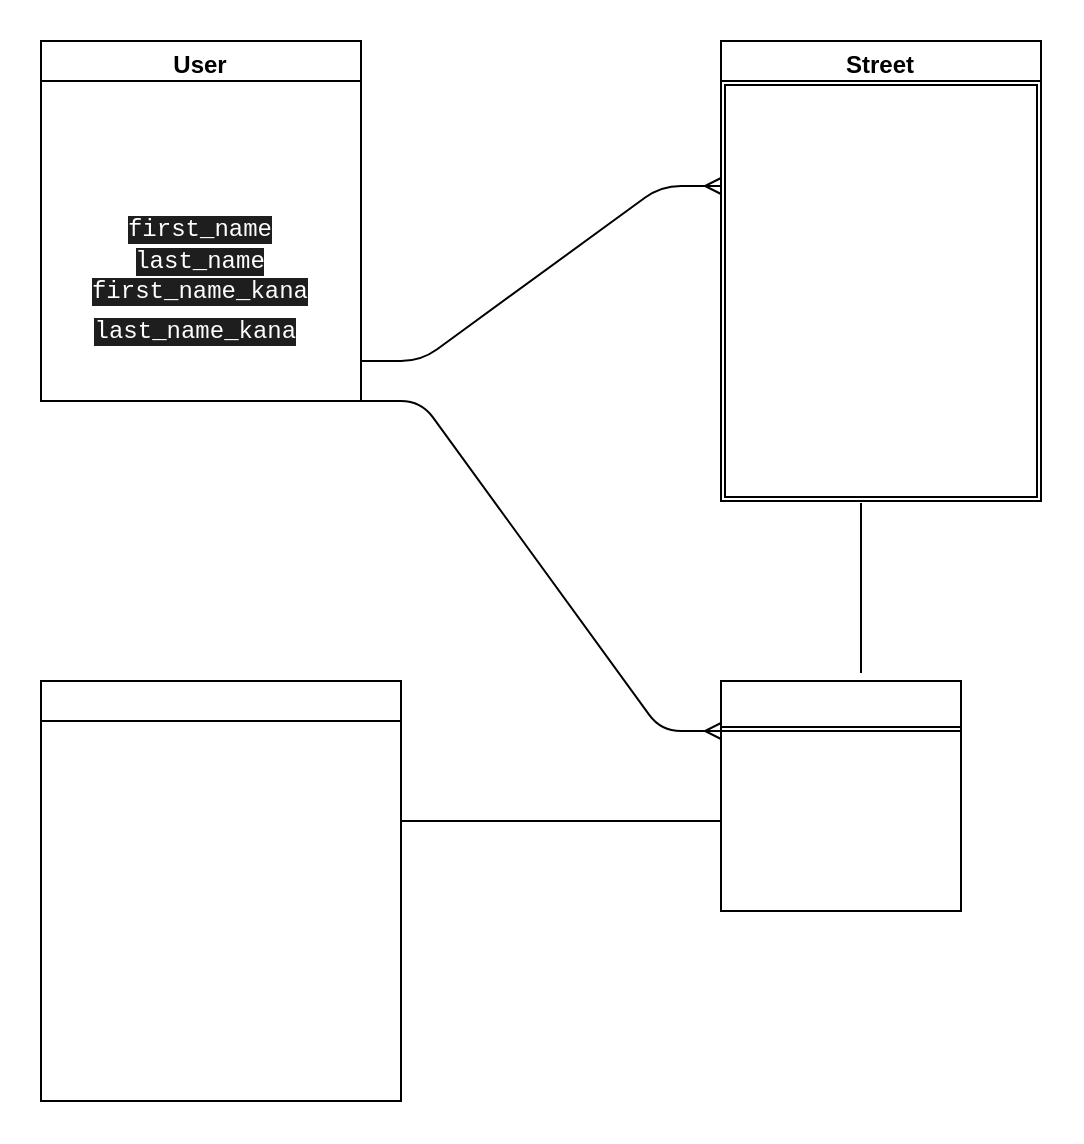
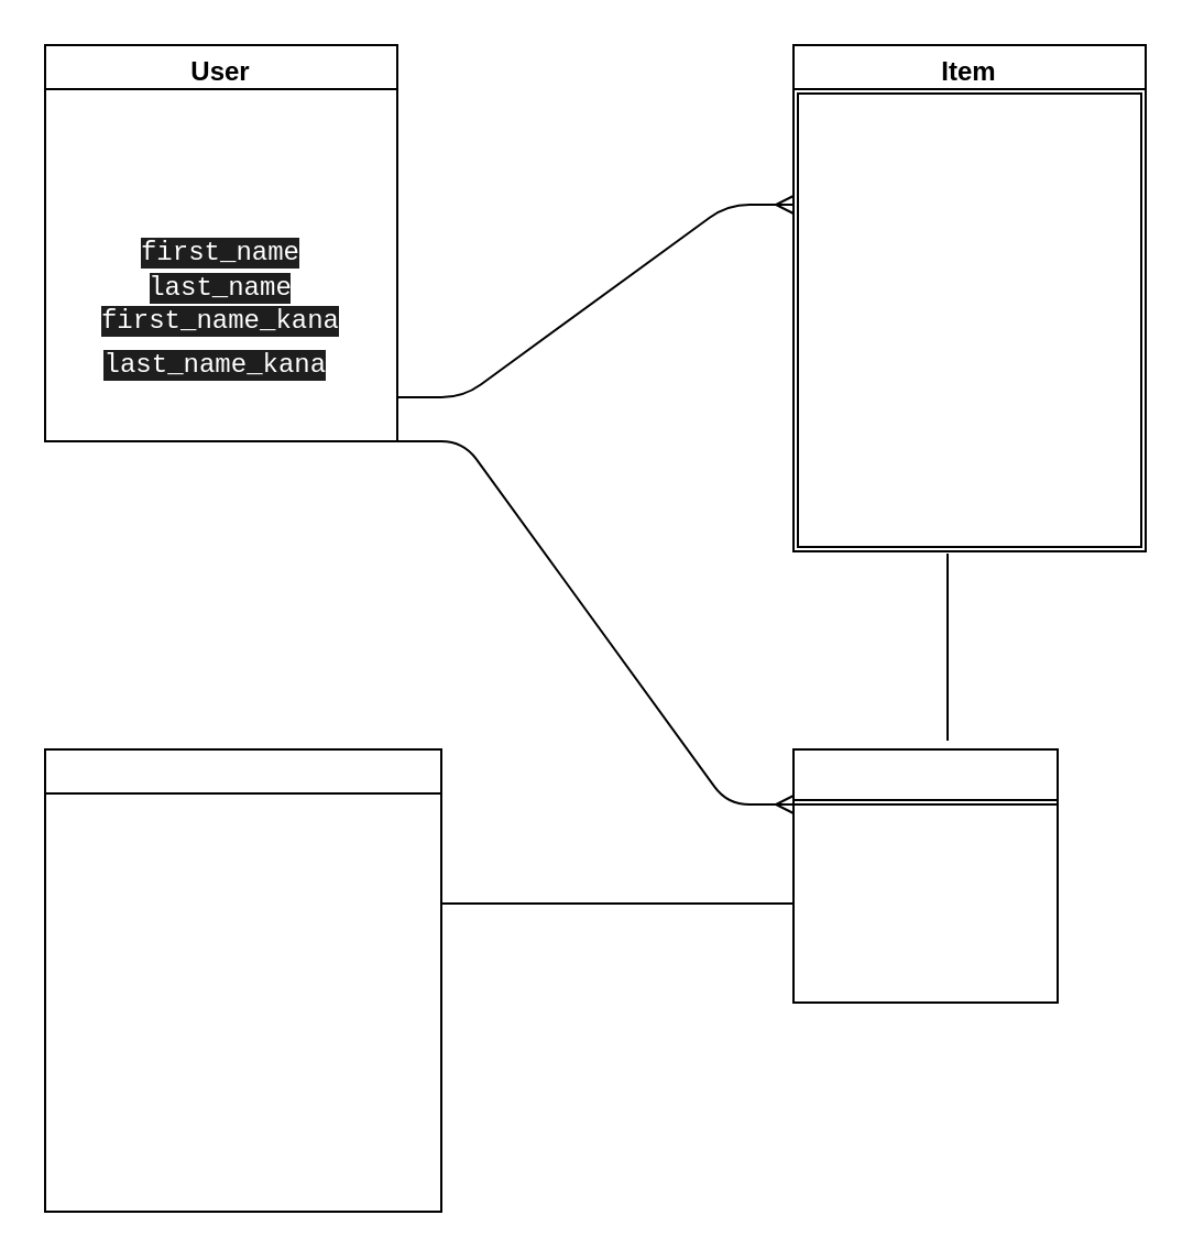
  <mxCell id="0" />
  <mxCell id="1" parent="0" />
  <mxCell id="2" value="User" style="swimlane;" vertex="1" parent="1"><mxGeometry x="20" y="20" width="160" height="180" as="geometry" /></mxCell>
  <mxCell id="3" value="&lt;span data-lucid-type=&quot;application/vnd.lucid.text&quot; data-lucid-content=&quot;{&amp;#34;t&amp;#34;:&amp;#34;nickname email password name furigana birthday &amp;#34;,&amp;#34;m&amp;#34;:[{&amp;#34;s&amp;#34;:0,&amp;#34;n&amp;#34;:&amp;#34;f&amp;#34;,&amp;#34;v&amp;#34;:&amp;#34;Lucid JP&amp;#34;,&amp;#34;e&amp;#34;:47},{&amp;#34;s&amp;#34;:0,&amp;#34;n&amp;#34;:&amp;#34;s&amp;#34;,&amp;#34;v&amp;#34;:22.222,&amp;#34;e&amp;#34;:47},{&amp;#34;s&amp;#34;:0,&amp;#34;n&amp;#34;:&amp;#34;c&amp;#34;,&amp;#34;v&amp;#34;:&amp;#34;333333ff&amp;#34;,&amp;#34;e&amp;#34;:47}]}&quot;&gt;&lt;span style=&quot;font-size: 16.667px&quot;&gt;&lt;font color=&quot;#ffffff&quot;&gt;nickname&lt;br&gt; email&lt;br&gt; password &lt;br&gt;&lt;/font&gt;&lt;/span&gt;&lt;div style=&quot;background-color: rgb(30 , 30 , 30) ; font-family: &amp;#34;menlo&amp;#34; , &amp;#34;monaco&amp;#34; , &amp;#34;courier new&amp;#34; , monospace ; line-height: 18px&quot;&gt;&lt;div&gt;&lt;/div&gt;&lt;/div&gt;&lt;font color=&quot;#ffffff&quot;&gt;&lt;font face=&quot;menlo, monaco, courier new, monospace&quot;&gt;&lt;span style=&quot;background-color: rgb(30 , 30 , 30)&quot;&gt;first_name &lt;br&gt;last_name first_name_kana last_name_kana&lt;/span&gt;&lt;/font&gt;&lt;span style=&quot;font-size: 16.667px&quot;&gt; &lt;/span&gt;&lt;br&gt;&lt;span style=&quot;font-size: 16.667px&quot;&gt;birthday &lt;/span&gt;&lt;/font&gt;&lt;/span&gt;" style="rounded=0;whiteSpace=wrap;html=1;" vertex="1" parent="2"><mxGeometry y="20" width="160" height="160" as="geometry" /></mxCell>
- <mxCell id="4" value="Street" style="swimlane;" vertex="1" parent="1"><mxGeometry x="360" y="20" width="160" height="230" as="geometry" /></mxCell>
+ <mxCell id="4" value="Item" style="swimlane;" vertex="1" parent="1"><mxGeometry x="360" y="20" width="160" height="230" as="geometry" /></mxCell>
  <mxCell id="5" value="&lt;span data-lucid-type=&quot;application/vnd.lucid.text&quot; data-lucid-content=&quot;{&amp;#34;t&amp;#34;:&amp;#34;image name description category item-status delivery-charge area\nsipping-days price&amp;#34;,&amp;#34;m&amp;#34;:[{&amp;#34;s&amp;#34;:0,&amp;#34;n&amp;#34;:&amp;#34;f&amp;#34;,&amp;#34;v&amp;#34;:&amp;#34;Lucid JP&amp;#34;,&amp;#34;e&amp;#34;:83},{&amp;#34;s&amp;#34;:0,&amp;#34;n&amp;#34;:&amp;#34;s&amp;#34;,&amp;#34;v&amp;#34;:22.222,&amp;#34;e&amp;#34;:83},{&amp;#34;s&amp;#34;:0,&amp;#34;n&amp;#34;:&amp;#34;c&amp;#34;,&amp;#34;v&amp;#34;:&amp;#34;333333ff&amp;#34;,&amp;#34;e&amp;#34;:83}]}&quot;&gt;&lt;span style=&quot;font-size: 16.667px&quot;&gt;&lt;font color=&quot;#ffffff&quot;&gt;image &lt;br&gt;name&lt;br&gt; description&lt;br&gt; category&lt;br&gt; item-status&lt;br&gt; delivery_charge&lt;br&gt;&lt;/font&gt;&lt;/span&gt;&lt;span style=&quot;color: rgb(255 , 255 , 255) ; font-size: 16.667px&quot;&gt;prefectures&lt;/span&gt;&lt;span style=&quot;font-size: 16.667px&quot;&gt;&lt;font color=&quot;#ffffff&quot;&gt; &lt;br&gt;sipping_days&lt;br&gt; price&lt;br&gt;user_id&lt;br&gt;&lt;/font&gt;&lt;/span&gt;&lt;/span&gt;" style="shape=ext;double=1;rounded=0;whiteSpace=wrap;html=1;" vertex="1" parent="4"><mxGeometry y="20" width="160" height="210" as="geometry" /></mxCell>
  <mxCell id="6" value="" style="edgeStyle=entityRelationEdgeStyle;fontSize=12;html=1;endArrow=ERmany;entryX=0;entryY=0.25;entryDx=0;entryDy=0;" edge="1" parent="1" target="5"><mxGeometry width="100" height="100" relative="1" as="geometry"><mxPoint x="180" y="180" as="sourcePoint" /><mxPoint x="280" y="80" as="targetPoint" /></mxGeometry></mxCell>
  <mxCell id="7" value="Street_user" style="swimlane;fontColor=#FFFFFF;" vertex="1" parent="1"><mxGeometry x="20" y="340" width="180" height="210" as="geometry" /></mxCell>
  <mxCell id="8" value="&lt;span data-lucid-type=&quot;application/vnd.lucid.text&quot; data-lucid-content=&quot;{&amp;#34;t&amp;#34;:&amp;#34;card-number expiration-date security-code postal&amp;#34;,&amp;#34;m&amp;#34;:[{&amp;#34;s&amp;#34;:0,&amp;#34;n&amp;#34;:&amp;#34;f&amp;#34;,&amp;#34;v&amp;#34;:&amp;#34;Lucid JP&amp;#34;,&amp;#34;e&amp;#34;:48},{&amp;#34;s&amp;#34;:0,&amp;#34;n&amp;#34;:&amp;#34;s&amp;#34;,&amp;#34;v&amp;#34;:22.222,&amp;#34;e&amp;#34;:48},{&amp;#34;s&amp;#34;:0,&amp;#34;n&amp;#34;:&amp;#34;c&amp;#34;,&amp;#34;v&amp;#34;:&amp;#34;333333ff&amp;#34;,&amp;#34;e&amp;#34;:48}]}&quot;&gt;&lt;span style=&quot;font-size: 16.667px&quot;&gt;&lt;font color=&quot;#ffffff&quot;&gt; postal-code&lt;br&gt;phone-number&lt;br&gt;prefectures&lt;br&gt;municipality&lt;br&gt;address&lt;br&gt;building-name&lt;br&gt;purchase_record&lt;br&gt;&lt;/font&gt;&lt;/span&gt;&lt;/span&gt;" style="rounded=0;whiteSpace=wrap;html=1;" vertex="1" parent="7"><mxGeometry y="20" width="180" height="190" as="geometry" /></mxCell>
  <mxCell id="9" value="nickname_record" style="swimlane;fontColor=#FFFFFF;" vertex="1" parent="1"><mxGeometry x="360" y="340" width="120" height="110" as="geometry" /></mxCell>
  <mxCell id="10" value="category_id&lt;br&gt;item_id" style="rounded=0;whiteSpace=wrap;html=1;fontColor=#FFFFFF;" vertex="1" parent="9"><mxGeometry y="25" width="120" height="90" as="geometry" /></mxCell>
  <mxCell id="11" value="" style="edgeStyle=entityRelationEdgeStyle;fontSize=12;html=1;endArrow=ERmany;exitX=1;exitY=1;exitDx=0;exitDy=0;entryX=0;entryY=0;entryDx=0;entryDy=0;" edge="1" parent="1" source="3" target="10"><mxGeometry width="100" height="100" relative="1" as="geometry"><mxPoint x="300" y="350" as="sourcePoint" /><mxPoint x="400" y="250" as="targetPoint" /></mxGeometry></mxCell>
  <mxCell id="12" value="" style="endArrow=none;html=1;rounded=0;fontColor=#FFFFFF;" edge="1" parent="1"><mxGeometry relative="1" as="geometry"><mxPoint x="430" y="251" as="sourcePoint" /><mxPoint x="430" y="336" as="targetPoint" /></mxGeometry></mxCell>
  <mxCell id="13" value="" style="endArrow=none;html=1;rounded=0;fontColor=#FFFFFF;entryX=0;entryY=0.5;entryDx=0;entryDy=0;" edge="1" parent="1" target="10"><mxGeometry relative="1" as="geometry"><mxPoint x="200" y="410" as="sourcePoint" /><mxPoint x="430" y="300" as="targetPoint" /></mxGeometry></mxCell>
